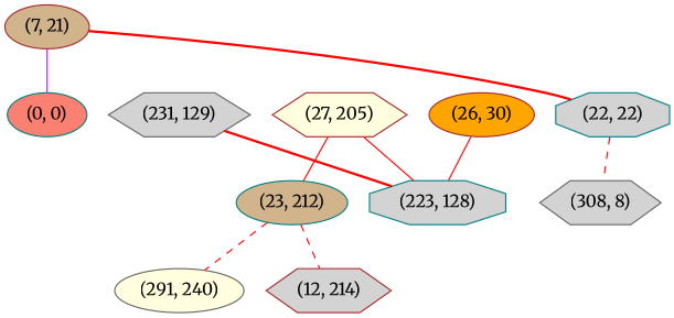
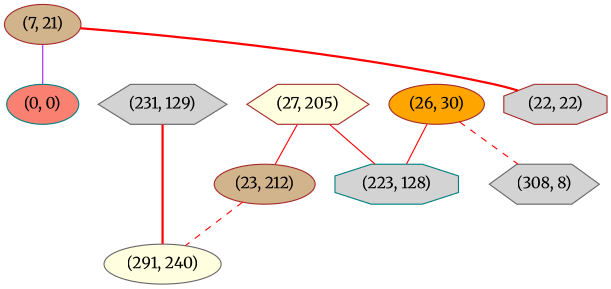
  graph {
    fontname=Merriweather
    node [color=brown fillcolor=lightgrey fontname=Merriweather shape=ellipse style=filled]
    edge [color=red fontname=Merriweather style=solid weight=1]
    "(7, 21)" [fillcolor=tan]
-   "(22, 22)" [color=teal shape=octagon]
+   "(22, 22)" [shape=octagon]
    "(0, 0)" [color=teal fillcolor=salmon]
    "(308, 8)" [color=gray40 shape=hexagon]
    "(26, 30)" [fillcolor=orange]
    "(223, 128)" [color=teal shape=octagon]
    "(231, 129)" [color=gray40 shape=hexagon]
    "(27, 205)" [fillcolor=lightyellow shape=hexagon]
-   "(23, 212)" [color=teal fillcolor=tan]
+   "(23, 212)" [fillcolor=tan]
    n10 [color=gray40 fillcolor=lightyellow label="(291, 240)"]
-   "(12, 214)" [shape=hexagon]
    "(7, 21)" -- "(22, 22)" [style=bold]
    "(7, 21)" -- "(0, 0)" [color=purple weight=4]
-   "(22, 22)" -- "(308, 8)" [style=dashed]
+   "(26, 30)" -- "(308, 8)" [style=dashed]
    "(26, 30)" -- "(223, 128)"
-   "(231, 129)" -- "(223, 128)" [style=bold]
+   "(231, 129)" -- n10 [style=bold]
    "(27, 205)" -- "(223, 128)"
    "(27, 205)" -- "(23, 212)"
    "(23, 212)" -- n10 [style=dashed]
-   "(23, 212)" -- "(12, 214)" [style=dashed]
  }
